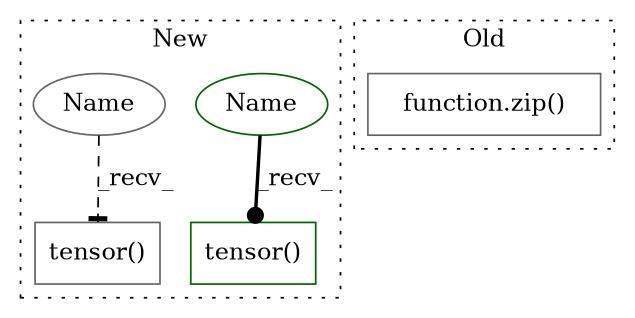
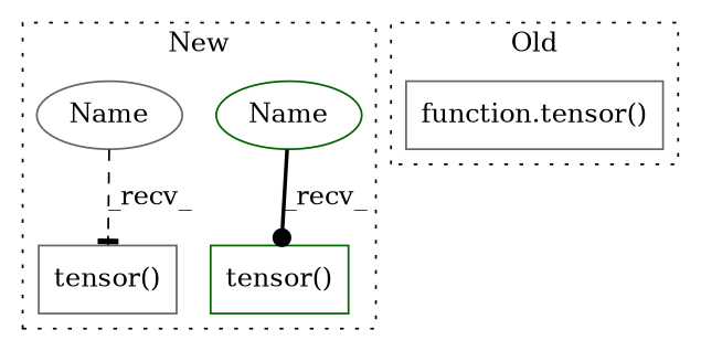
  digraph {
    node [a=75 l="13,1" shape=box color=gray40]
    n1 [label="tensor()" s="3092,3107"]
    n2 [label="tensor()" s="3212,3227" color=darkgreen]
    n3 [a=87 l=5 label=Name s=3212 shape=ellipse color=darkgreen]
    n4 [a=87 l=5 label=Name s=3092 shape=ellipse]
-   n5 [l="4,1" label="function.zip()" s="3058,3089"]
+   n5 [l="4,1" label="function.tensor()" s="3058,3089"]
    subgraph cluster_1 {
      label=New
      style=dotted
      n1
      n2
      n3
      n4
    }
    subgraph cluster_2 {
      label=Old
      style=dotted
      n5
    }
    n3 -> n2 [label=_recv_ style=bold arrowhead=dot]
    n4 -> n1 [label=_recv_ style=dashed arrowhead=tee]
  }
